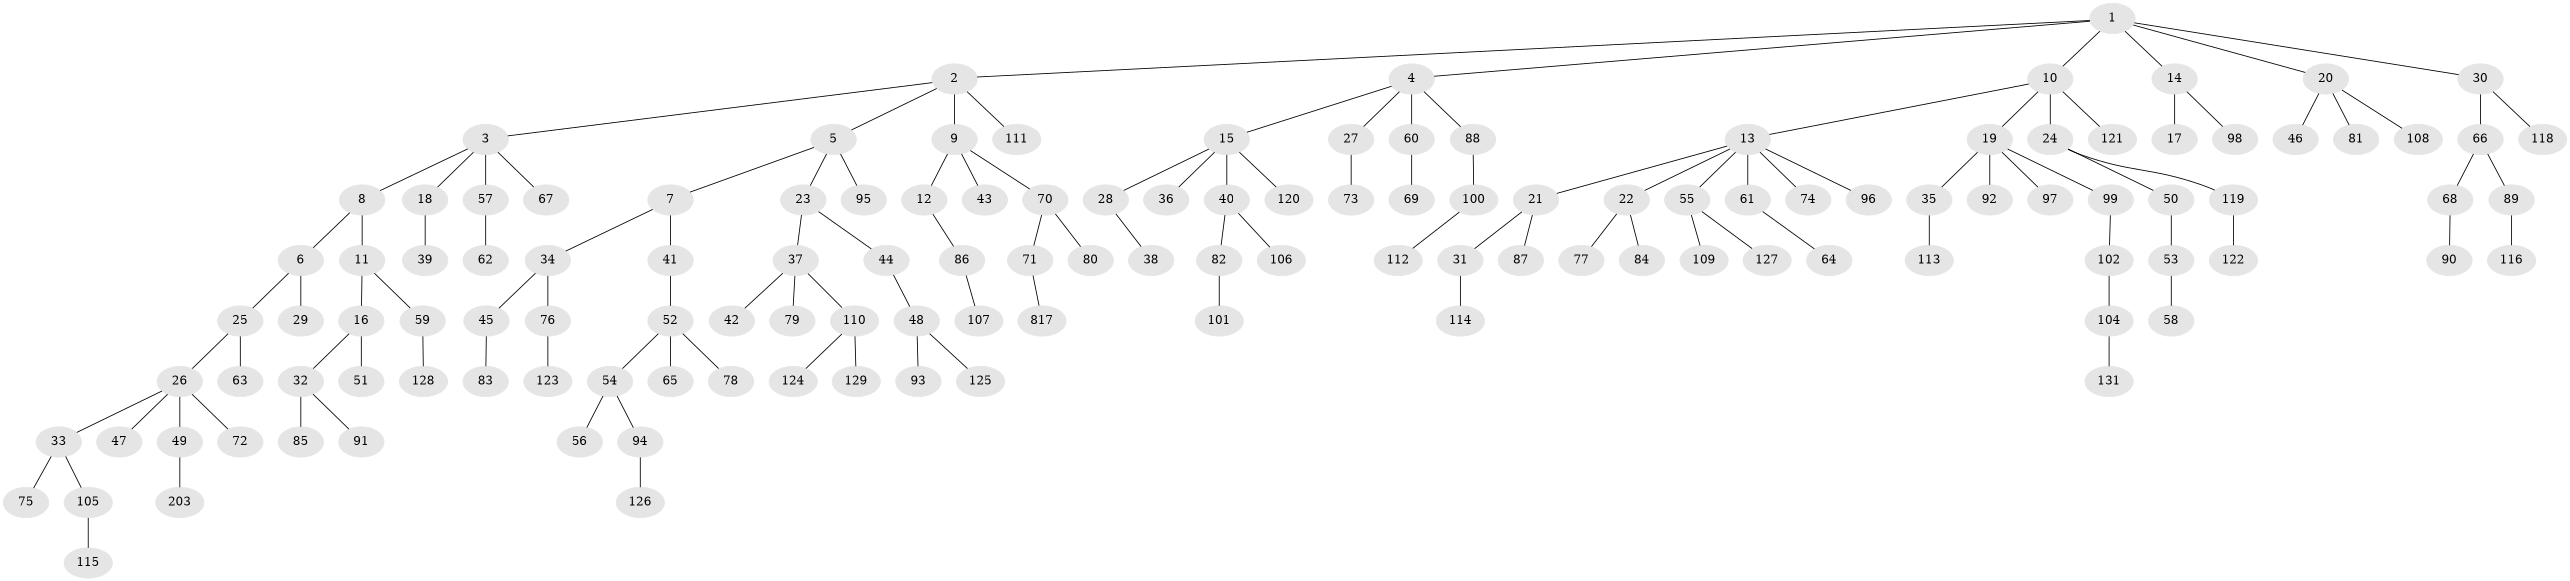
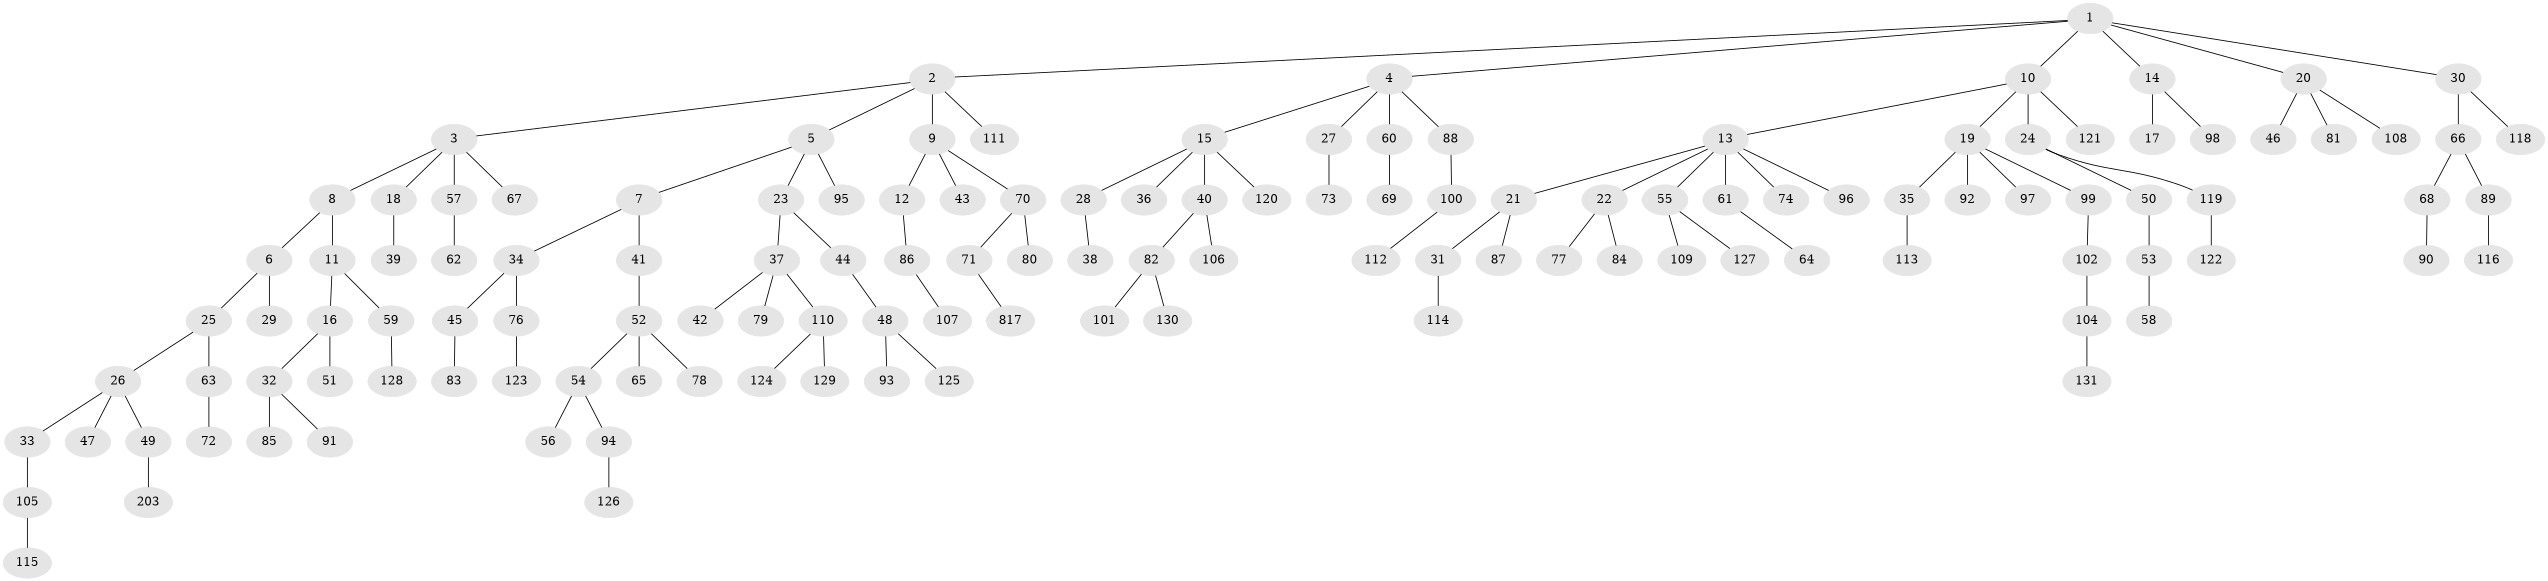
  graph {
    node [color=gray90 style=filled]
    1
    2
    4
    10
    14
    20
    30
    3
    5
    9
    111
    15
    27
    60
    88
    13
    19
    24
    121
    17
    98
    46
    81
    108
    66
    118
    8
    18
    57
    67
    7
    23
    95
    12
    43
    70
    6
    25
    29
    11
    39
    62
    28
    36
    40
    120
    73
    69
    100
    34
    41
    37
    44
    26
    63
    45
    76
    52
    16
    59
    86
    71
    80
    21
    22
    55
    61
    74
    96
    35
    92
    97
    99
    50
    119
    32
    51
    128
    107
    31
    87
    77
    84
    109
    127
    64
    38
    82
    106
    85
    91
    113
    102
    114
    42
    79
    110
    48
    53
    122
    33
    47
    49
    72
-   75
    105
    n107 [label=203]
    68
    89
    115
    83
    123
    124
    129
    101
+   130
    54
    65
    78
    93
    125
    58
    56
    94
    126
    90
    116
    n128 [label=817]
    112
    104
    131
    1 -- 2
    1 -- 4
    1 -- 10
    1 -- 14
    1 -- 20
    1 -- 30
    2 -- 3
    2 -- 5
    2 -- 9
    2 -- 111
    4 -- 15
    4 -- 27
    4 -- 60
    4 -- 88
    10 -- 13
    10 -- 19
    10 -- 24
    10 -- 121
    14 -- 17
    14 -- 98
    20 -- 46
    20 -- 81
    20 -- 108
    30 -- 66
    30 -- 118
    3 -- 8
    3 -- 18
    3 -- 57
    3 -- 67
    5 -- 7
    5 -- 23
    5 -- 95
    9 -- 12
    9 -- 43
    9 -- 70
    15 -- 28
    15 -- 36
    15 -- 40
    15 -- 120
    27 -- 73
    60 -- 69
    88 -- 100
    13 -- 21
    13 -- 22
    13 -- 55
    13 -- 61
    13 -- 74
    13 -- 96
    19 -- 35
    19 -- 92
    19 -- 97
    19 -- 99
    24 -- 50
    24 -- 119
    66 -- 68
    66 -- 89
    8 -- 6
    8 -- 11
    18 -- 39
    57 -- 62
    7 -- 34
    7 -- 41
    23 -- 37
    23 -- 44
    12 -- 86
    70 -- 71
    70 -- 80
    6 -- 25
    6 -- 29
    25 -- 26
    25 -- 63
    11 -- 16
    11 -- 59
    28 -- 38
    40 -- 82
    40 -- 106
    100 -- 112
    34 -- 45
    34 -- 76
    41 -- 52
    37 -- 42
    37 -- 79
    37 -- 110
    44 -- 48
    26 -- 33
    26 -- 47
    26 -- 49
-   26 -- 72
+   63 -- 72
    45 -- 83
    76 -- 123
    52 -- 54
    52 -- 65
    52 -- 78
    16 -- 32
    16 -- 51
    59 -- 128
    86 -- 107
    71 -- n128
    21 -- 31
    21 -- 87
    22 -- 77
    22 -- 84
    55 -- 109
    55 -- 127
    61 -- 64
    35 -- 113
    99 -- 102
    50 -- 53
    119 -- 122
    32 -- 85
    32 -- 91
    31 -- 114
    82 -- 101
+   82 -- 130
    102 -- 104
    110 -- 124
    110 -- 129
    48 -- 93
    48 -- 125
    53 -- 58
-   33 -- 75
    33 -- 105
    49 -- n107
    105 -- 115
    68 -- 90
    89 -- 116
    54 -- 56
    54 -- 94
    94 -- 126
    104 -- 131
  }
